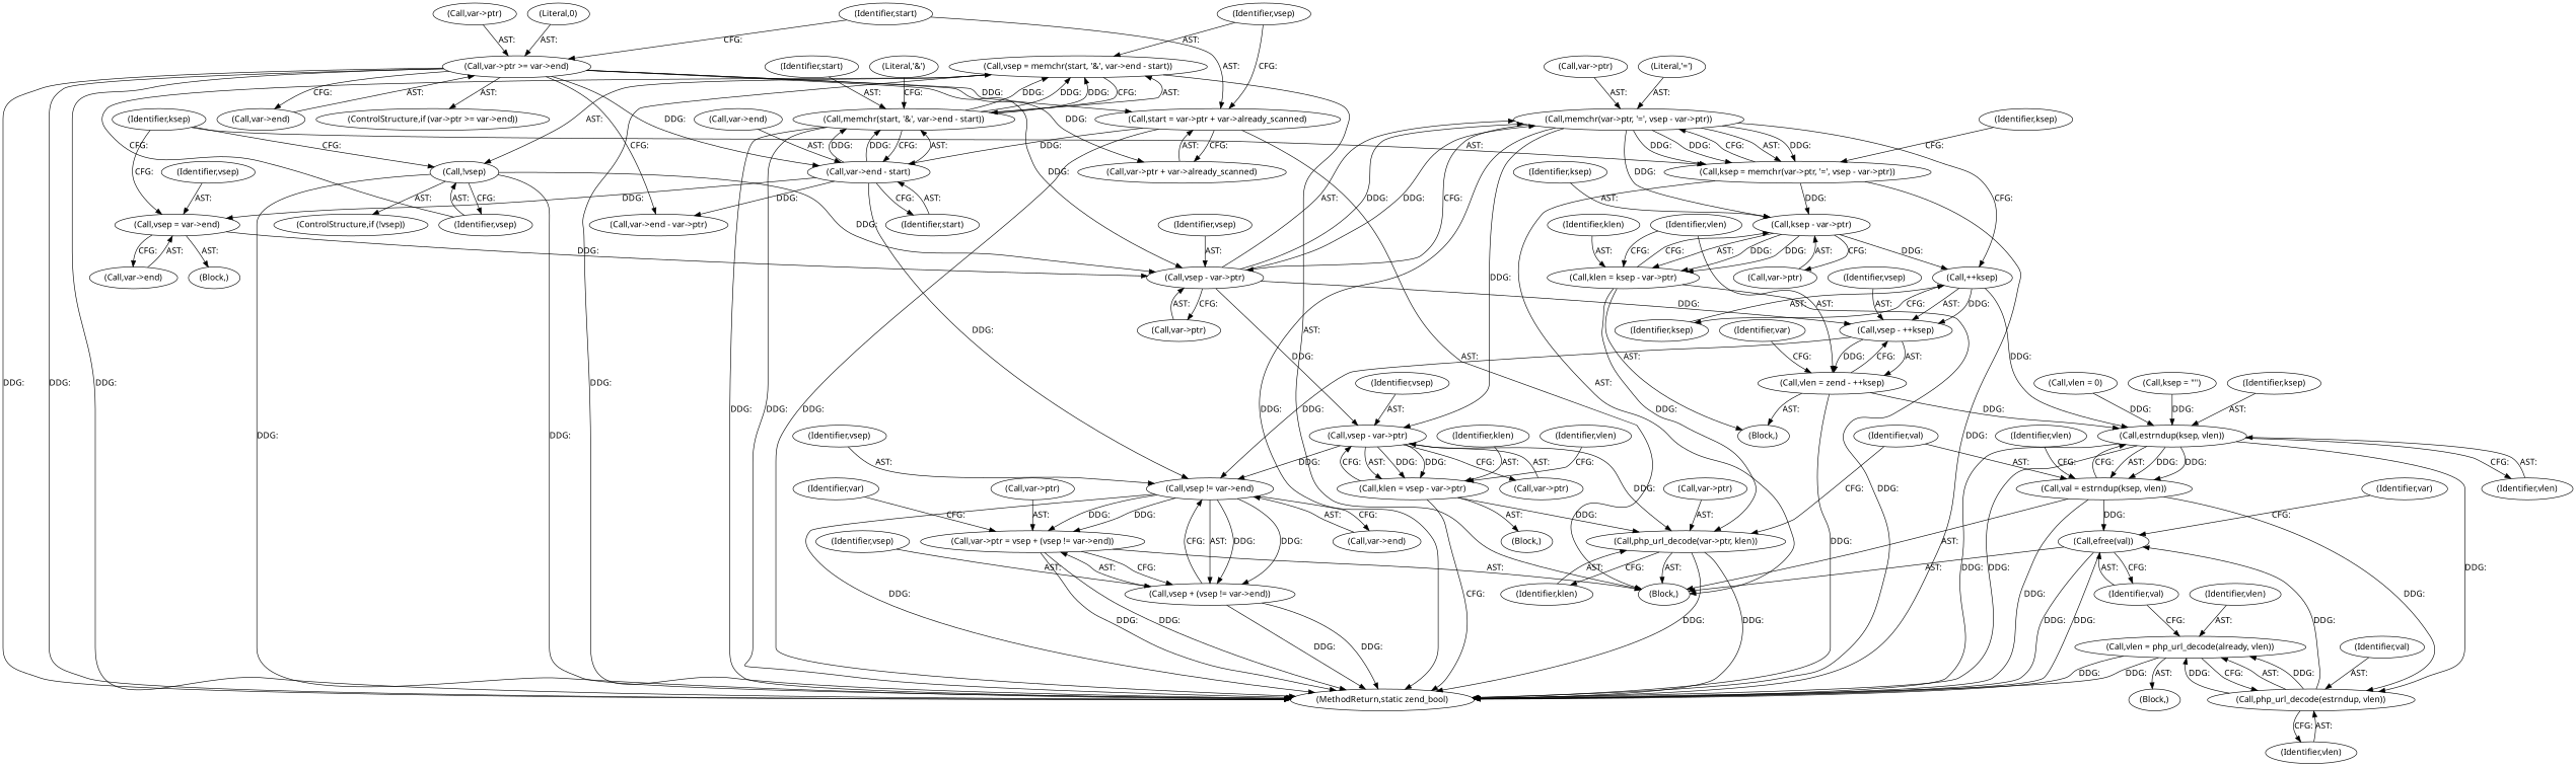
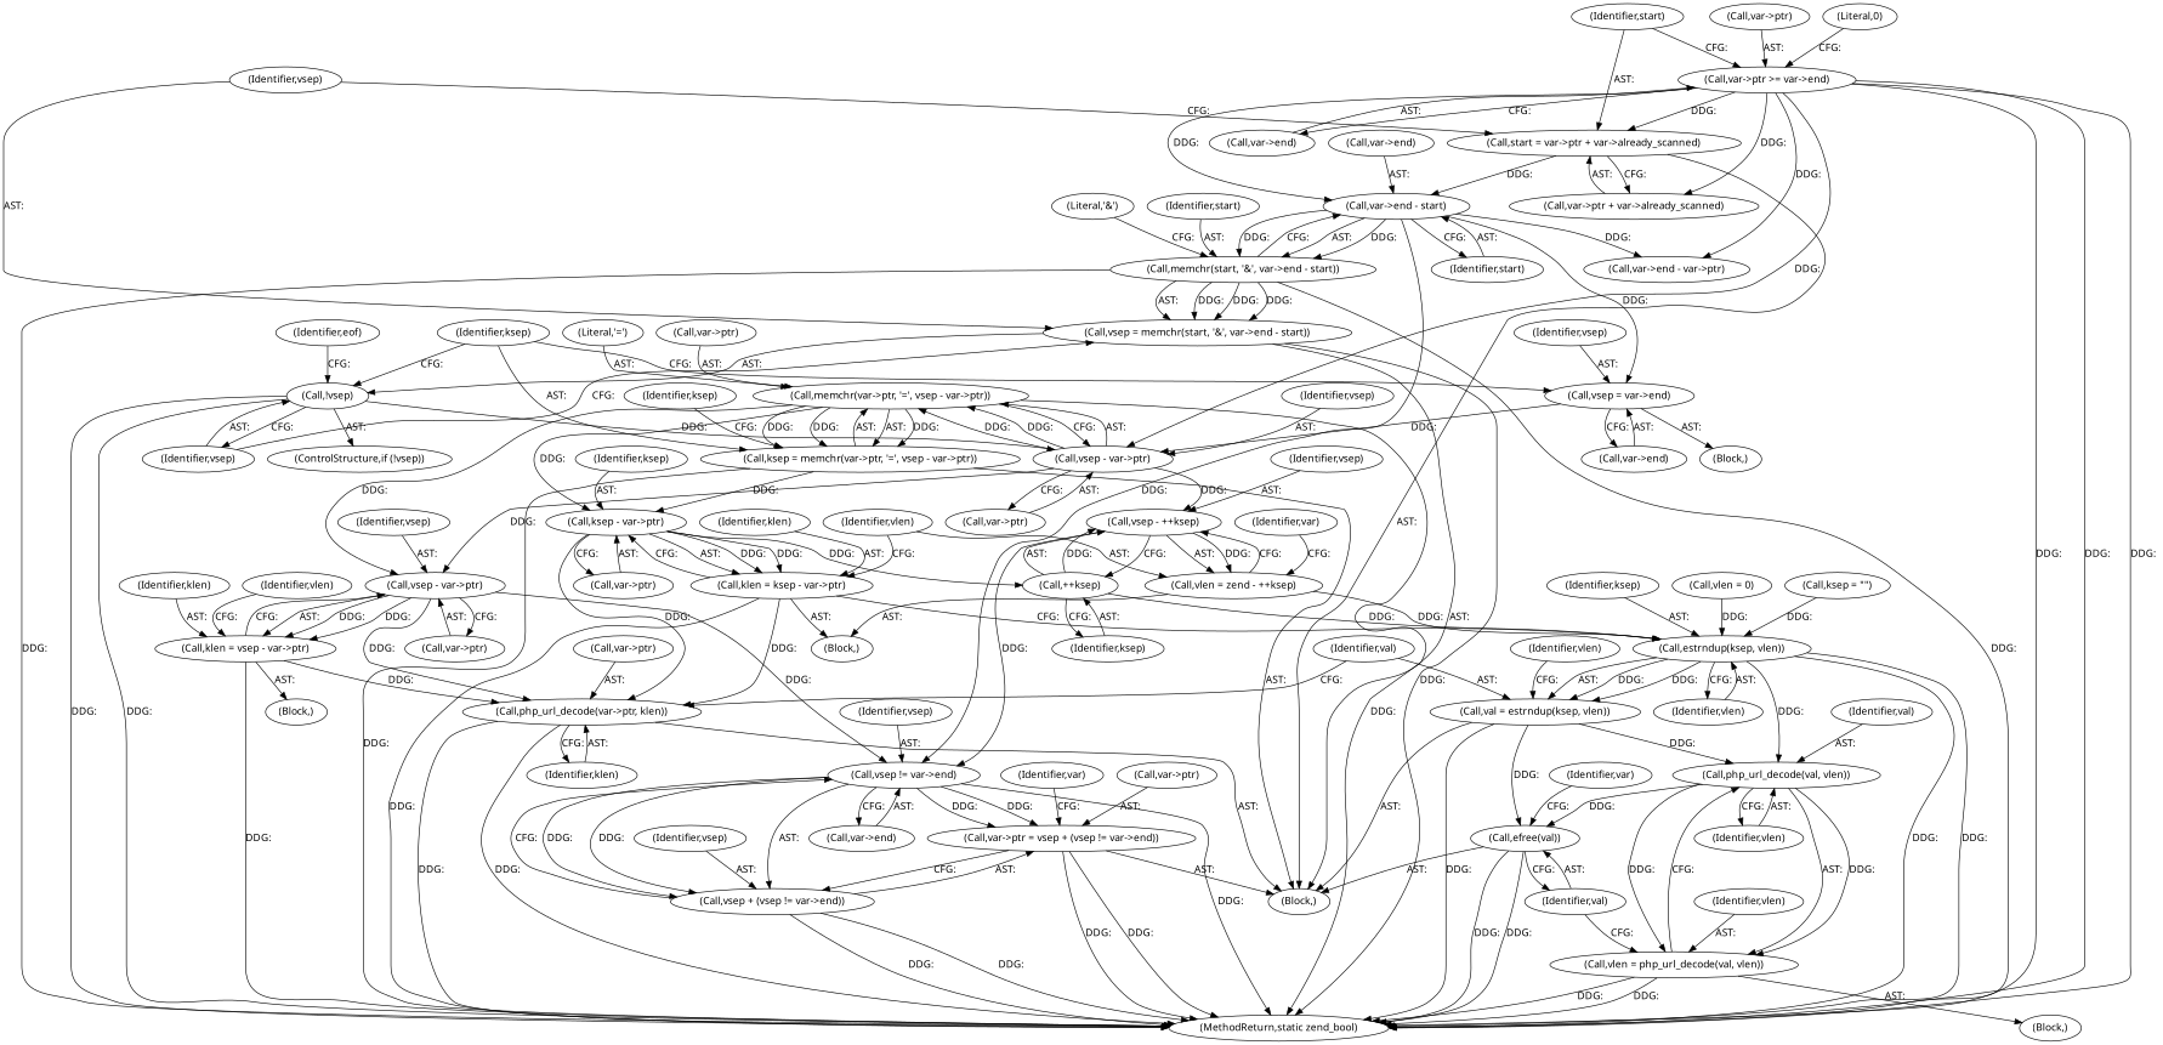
  digraph {
    fontname="Noto Sans"
    node [fontname="Noto Sans"]
    edge [fontname="Noto Sans"]
    n1 [label="(Call,memchr(var->ptr, '=', vsep - var->ptr))"]
    n2 [label="(Call,vsep - var->ptr)"]
    n3 [label="(Call,ksep = memchr(var->ptr, '=', vsep - var->ptr))"]
    n4 [label="(Call,ksep - var->ptr)"]
    n5 [label="(Call,vsep - var->ptr)"]
    n6 [label="(MethodReturn,static zend_bool)"]
    n7 [label="(Call,vsep - ++ksep)"]
    n8 [label="(Call,var->ptr)"]
    n9 [label="(Block,)"]
    n10 [label="(Call,klen = ksep - var->ptr)"]
    n11 [label="(Call,php_url_decode(var->ptr, klen))"]
    n12 [label="(Call,++ksep)"]
    n13 [label="(Call,var->ptr)"]
    n14 [label="(Call,vsep != var->end)"]
    n15 [label="(Call,klen = vsep - var->ptr)"]
    n16 [label="(Call,var->ptr)"]
    n17 [label="(Call,vlen = zend - ++ksep)"]
    n18 [label="(Call,vsep = var->end)"]
    n19 [label="(Call,var->end)"]
    n20 [label="(Block,)"]
    n21 [label="(Call,var->end - start)"]
    n22 [label="(Call,memchr(start, '&', var->end - start))"]
    n23 [label="(Identifier,start)"]
    n24 [label="(Call,var->end - var->ptr)"]
    n25 [label="(Call,vsep = memchr(start, '&', var->end - start))"]
    n26 [label="(Call,var->ptr = vsep + (vsep != var->end))"]
    n27 [label="(Call,vsep + (vsep != var->end))"]
    n28 [label="(Call,var->end)"]
    n29 [label="(Call,var->ptr >= var->end)"]
    n30 [label="(Call,start = var->ptr + var->already_scanned)"]
    n31 [label="(Call,var->ptr + var->already_scanned)"]
    n32 [label="(Call,var->end)"]
-   n33 [label="(ControlStructure,if (var->ptr >= var->end))"]
    n34 [label="(Call,!vsep)"]
    n35 [label="(ControlStructure,if (!vsep))"]
    n36 [label="(Identifier,vsep)"]
    n37 [label="(Block,)"]
    n38 [label="(Identifier,klen)"]
    n39 [label="(Call,estrndup(ksep, vlen))"]
    n40 [label="(Identifier,ksep)"]
    n41 [label="(Call,val = estrndup(ksep, vlen))"]
-   n42 [label="(Call,php_url_decode(estrndup, vlen))"]
+   n42 [label="(Call,php_url_decode(val, vlen))"]
    n43 [label="(Identifier,vlen)"]
    n44 [label="(Call,efree(val))"]
-   n45 [label="(Call,vlen = php_url_decode(already, vlen))"]
+   n45 [label="(Call,vlen = php_url_decode(val, vlen))"]
    n46 [label="(Identifier,vlen)"]
    n47 [label="(Identifier,val)"]
    n48 [label="(Block,)"]
    n49 [label="(Block,)"]
    n50 [label="(Identifier,ksep)"]
    n51 [label="(Identifier,ksep)"]
    n52 [label="(Identifier,start)"]
    n53 [label="(Identifier,var)"]
    n54 [label="(Identifier,vsep)"]
    n55 [label="(Call,vlen = 0)"]
    n56 [label="(Identifier,vlen)"]
    n57 [label="(Identifier,klen)"]
    n58 [label="(Call,var->ptr)"]
    n59 [label="(Call,var->ptr)"]
    n60 [label="(Identifier,vsep)"]
    n61 [label="(Identifier,val)"]
    n62 [label="(Literal,'=')"]
    n63 [label="(Identifier,klen)"]
    n64 [label="(Literal,'&')"]
    n65 [label="(Identifier,ksep)"]
    n66 [label="(Identifier,val)"]
    n67 [label="(Identifier,vlen)"]
    n68 [label="(Identifier,vsep)"]
    n69 [label="(Identifier,vlen)"]
    n70 [label="(Identifier,vsep)"]
    n71 [label="(Identifier,vsep)"]
+   n72 [label="(Identifier,eof)"]
    n73 [label="(Literal,0)"]
    n74 [label="(Identifier,ksep)"]
    n75 [label="(Identifier,var)"]
    n76 [label="(Call,var->ptr)"]
    n77 [label="(Identifier,vsep)"]
    n78 [label="(Identifier,start)"]
    n79 [label="(Call,var->ptr)"]
    n80 [label="(Identifier,var)"]
    n81 [label="(Call,ksep = \"\")"]
    n82 [label="(Call,var->end)"]
    n83 [label="(Identifier,vlen)"]
    n84 [label="(Identifier,vsep)"]
    n1 -> n2 [label="CFG: "]
    n1 -> n3 [label="AST: "]
    n1 -> n3 [label="DDG: "]
    n1 -> n3 [label="DDG: "]
    n1 -> n3 [label="DDG: "]
    n1 -> n4 [label="DDG: "]
    n1 -> n5 [label="DDG: "]
    n1 -> n6 [label="DDG: "]
    n2 -> n1 [label="AST: "]
    n2 -> n1 [label="DDG: "]
    n2 -> n1 [label="DDG: "]
    n2 -> n5 [label="DDG: "]
    n2 -> n7 [label="DDG: "]
    n2 -> n8 [label="CFG: "]
-   n3 -> n1 [label="CFG: "]
+   n3 -> n1 [label="AST: "]
    n3 -> n4 [label="DDG: "]
    n3 -> n6 [label="DDG: "]
    n3 -> n9 [label="AST: "]
    n4 -> n10 [label="AST: "]
    n4 -> n10 [label="DDG: "]
    n4 -> n10 [label="DDG: "]
+   n4 -> n11 [label="DDG: "]
    n4 -> n12 [label="DDG: "]
    n4 -> n13 [label="CFG: "]
    n5 -> n11 [label="DDG: "]
    n5 -> n14 [label="DDG: "]
    n5 -> n15 [label="AST: "]
    n5 -> n15 [label="DDG: "]
    n5 -> n15 [label="DDG: "]
    n5 -> n16 [label="CFG: "]
-   n1 -> n12 [label="CFG: "]
+   n7 -> n12 [label="CFG: "]
    n7 -> n14 [label="DDG: "]
    n7 -> n17 [label="AST: "]
    n7 -> n17 [label="DDG: "]
    n8 -> n2 [label="AST: "]
    n10 -> n4 [label="CFG: "]
    n10 -> n6 [label="DDG: "]
    n10 -> n11 [label="DDG: "]
    n10 -> n37 [label="AST: "]
    n11 -> n6 [label="DDG: "]
    n11 -> n6 [label="DDG: "]
    n11 -> n9 [label="AST: "]
    n11 -> n38 [label="CFG: "]
    n12 -> n7 [label="AST: "]
    n12 -> n7 [label="DDG: "]
    n12 -> n39 [label="DDG: "]
    n12 -> n40 [label="CFG: "]
    n13 -> n4 [label="AST: "]
    n14 -> n6 [label="DDG: "]
    n14 -> n26 [label="DDG: "]
    n14 -> n26 [label="DDG: "]
    n14 -> n27 [label="AST: "]
    n14 -> n27 [label="DDG: "]
    n14 -> n27 [label="DDG: "]
    n14 -> n28 [label="CFG: "]
    n15 -> n5 [label="CFG: "]
-   n15 -> n6 [label="CFG: "]
+   n15 -> n6 [label="DDG: "]
    n15 -> n11 [label="DDG: "]
    n15 -> n49 [label="AST: "]
    n16 -> n5 [label="AST: "]
-   n17 -> n6 [label="DDG: "]
    n17 -> n7 [label="CFG: "]
    n17 -> n37 [label="AST: "]
    n17 -> n39 [label="DDG: "]
    n18 -> n2 [label="DDG: "]
    n18 -> n19 [label="CFG: "]
    n18 -> n20 [label="AST: "]
    n19 -> n18 [label="AST: "]
    n21 -> n14 [label="DDG: "]
    n21 -> n18 [label="DDG: "]
    n21 -> n22 [label="AST: "]
    n21 -> n22 [label="DDG: "]
    n21 -> n22 [label="DDG: "]
    n21 -> n23 [label="CFG: "]
    n21 -> n24 [label="DDG: "]
    n22 -> n6 [label="DDG: "]
    n22 -> n6 [label="DDG: "]
    n22 -> n21 [label="CFG: "]
    n22 -> n25 [label="AST: "]
    n22 -> n25 [label="DDG: "]
    n22 -> n25 [label="DDG: "]
    n22 -> n25 [label="DDG: "]
    n23 -> n21 [label="AST: "]
    n25 -> n6 [label="DDG: "]
    n25 -> n9 [label="AST: "]
-   n25 -> n22 [label="CFG: "]
    n25 -> n34 [label="AST: "]
    n26 -> n6 [label="DDG: "]
    n26 -> n6 [label="DDG: "]
    n26 -> n9 [label="AST: "]
    n26 -> n27 [label="CFG: "]
    n27 -> n6 [label="DDG: "]
    n27 -> n6 [label="DDG: "]
    n27 -> n14 [label="CFG: "]
    n27 -> n26 [label="AST: "]
    n28 -> n14 [label="AST: "]
    n29 -> n2 [label="DDG: "]
    n29 -> n6 [label="DDG: "]
    n29 -> n6 [label="DDG: "]
    n29 -> n6 [label="DDG: "]
    n29 -> n21 [label="DDG: "]
-   n29 -> n24 [label="CFG: "]
+   n29 -> n24 [label="DDG: "]
    n29 -> n30 [label="DDG: "]
    n29 -> n31 [label="DDG: "]
    n29 -> n32 [label="CFG: "]
-   n29 -> n33 [label="AST: "]
-   n30 -> n6 [label="DDG: "]
    n30 -> n9 [label="AST: "]
    n30 -> n21 [label="DDG: "]
    n30 -> n31 [label="CFG: "]
    n31 -> n30 [label="AST: "]
    n32 -> n29 [label="AST: "]
    n34 -> n2 [label="DDG: "]
    n34 -> n6 [label="DDG: "]
    n34 -> n6 [label="DDG: "]
    n34 -> n35 [label="AST: "]
    n34 -> n36 [label="CFG: "]
    n36 -> n25 [label="CFG: "]
    n36 -> n34 [label="AST: "]
    n38 -> n11 [label="AST: "]
    n39 -> n6 [label="DDG: "]
    n39 -> n6 [label="DDG: "]
    n39 -> n41 [label="AST: "]
    n39 -> n41 [label="DDG: "]
    n39 -> n41 [label="DDG: "]
    n39 -> n42 [label="DDG: "]
    n39 -> n43 [label="CFG: "]
    n40 -> n12 [label="AST: "]
    n41 -> n6 [label="DDG: "]
    n41 -> n9 [label="AST: "]
-   n41 -> n39 [label="CFG: "]
+   n10 -> n39 [label="CFG: "]
    n41 -> n42 [label="DDG: "]
    n41 -> n44 [label="DDG: "]
    n42 -> n44 [label="DDG: "]
    n42 -> n45 [label="AST: "]
    n42 -> n45 [label="DDG: "]
    n42 -> n45 [label="DDG: "]
    n42 -> n46 [label="CFG: "]
    n43 -> n39 [label="AST: "]
    n44 -> n6 [label="DDG: "]
    n44 -> n6 [label="DDG: "]
    n44 -> n9 [label="AST: "]
    n44 -> n47 [label="CFG: "]
    n45 -> n6 [label="DDG: "]
    n45 -> n6 [label="DDG: "]
    n45 -> n42 [label="CFG: "]
    n45 -> n48 [label="AST: "]
    n46 -> n42 [label="AST: "]
    n47 -> n44 [label="AST: "]
    n47 -> n45 [label="CFG: "]
    n50 -> n39 [label="AST: "]
    n51 -> n4 [label="AST: "]
    n52 -> n22 [label="AST: "]
    n53 -> n26 [label="CFG: "]
    n54 -> n27 [label="AST: "]
    n55 -> n39 [label="DDG: "]
    n56 -> n45 [label="AST: "]
    n57 -> n10 [label="AST: "]
    n58 -> n1 [label="AST: "]
    n59 -> n29 [label="AST: "]
    n60 -> n18 [label="AST: "]
    n61 -> n42 [label="AST: "]
    n62 -> n1 [label="AST: "]
    n63 -> n15 [label="AST: "]
    n64 -> n22 [label="CFG: "]
    n65 -> n3 [label="AST: "]
    n65 -> n18 [label="CFG: "]
    n65 -> n34 [label="CFG: "]
    n66 -> n11 [label="CFG: "]
    n66 -> n41 [label="AST: "]
    n67 -> n15 [label="CFG: "]
    n68 -> n7 [label="AST: "]
    n69 -> n10 [label="CFG: "]
    n69 -> n17 [label="AST: "]
    n70 -> n2 [label="AST: "]
    n71 -> n5 [label="AST: "]
-   n73 -> n29 [label="AST: "]
+   n72 -> n34 [label="CFG: "]
+   n73 -> n29 [label="CFG: "]
    n74 -> n3 [label="CFG: "]
    n75 -> n44 [label="CFG: "]
    n76 -> n26 [label="AST: "]
    n77 -> n14 [label="AST: "]
    n78 -> n29 [label="CFG: "]
    n78 -> n30 [label="AST: "]
    n79 -> n11 [label="AST: "]
    n80 -> n17 [label="CFG: "]
    n81 -> n39 [label="DDG: "]
    n82 -> n21 [label="AST: "]
    n83 -> n41 [label="CFG: "]
    n84 -> n25 [label="AST: "]
    n84 -> n30 [label="CFG: "]
  }
